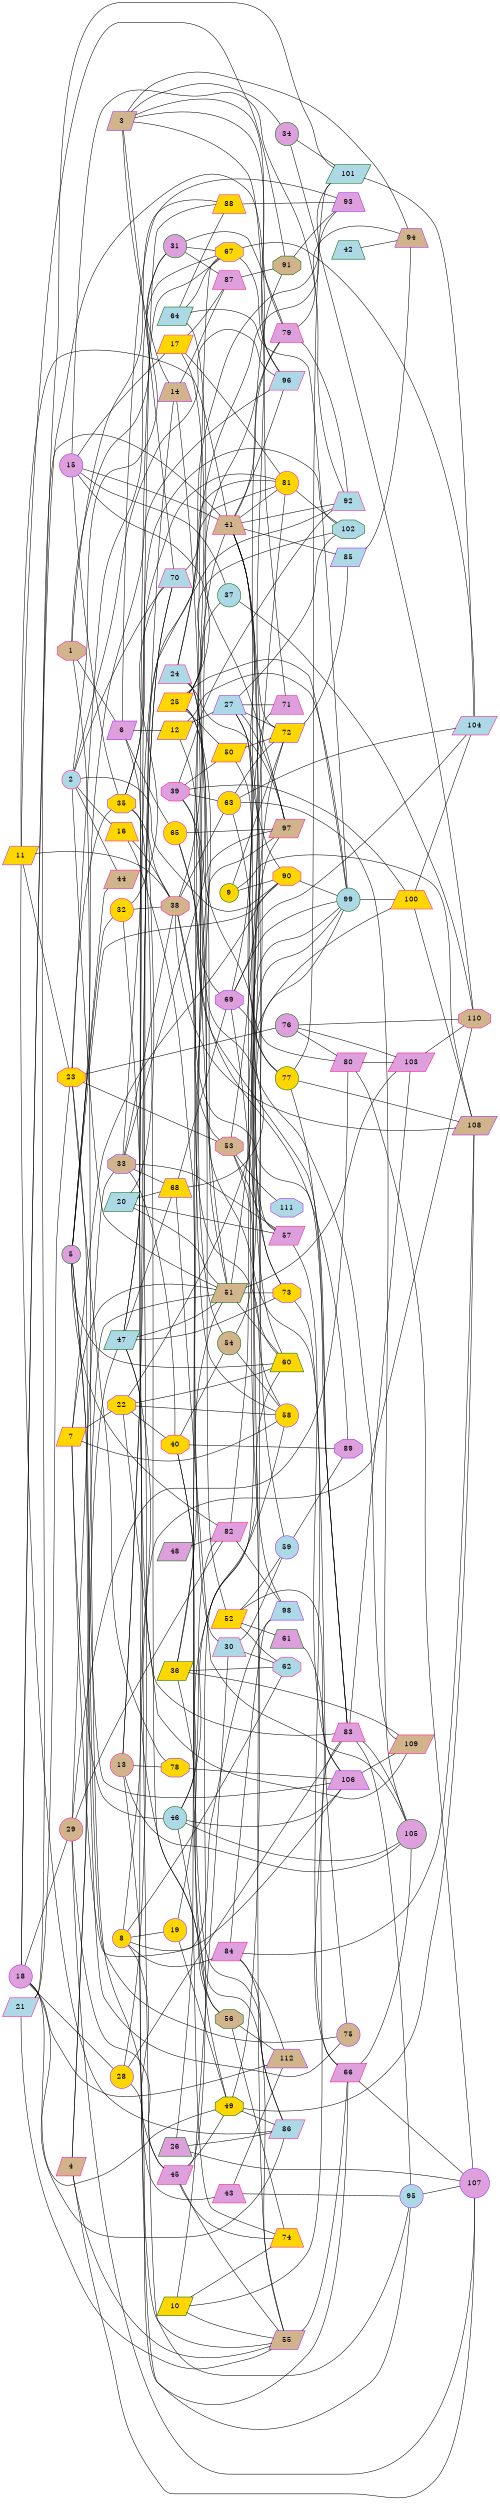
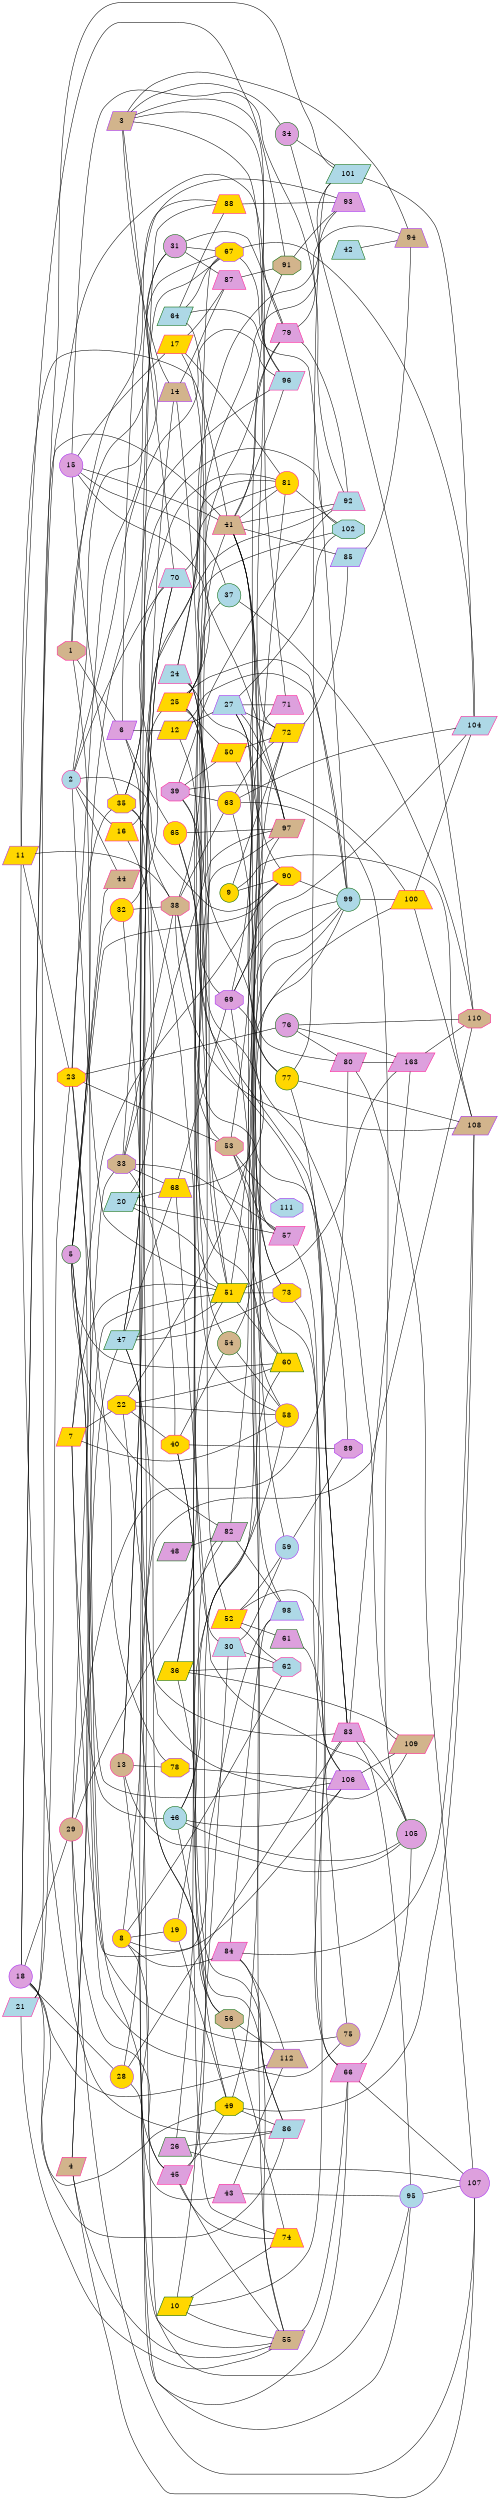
  graph {
    rankdir=LR
    node [color=deeppink fillcolor=gold shape=parallelogram style=filled]
    1 [fillcolor=tan shape=octagon]
    43 [fillcolor=plum shape=trapezium]
    88 [shape=trapezium]
    6 [color=purple fillcolor=plum]
    31 [color=darkgreen fillcolor=plum shape=circle]
    95 [color=purple fillcolor=lightblue shape=circle]
    112 [color=purple fillcolor=tan shape=trapezium]
    93 [color=purple fillcolor=plum shape=trapezium]
    65 [shape=circle]
    83 [fillcolor=plum shape=trapezium]
    12 [color=purple]
    79 [fillcolor=plum shape=trapezium]
    87 [fillcolor=plum shape=trapezium]
    67 [color=purple shape=octagon]
    107 [color=purple fillcolor=plum shape=circle]
    97 [fillcolor=tan]
    89 [color=purple fillcolor=plum shape=octagon]
    69 [color=purple fillcolor=plum shape=octagon]
-   103 [fillcolor=plum]
+   103 [fillcolor=plum label=163]
    105 [color=darkgreen fillcolor=plum shape=circle]
    99 [color=darkgreen fillcolor=lightblue shape=circle]
    54 [color=darkgreen fillcolor=tan shape=circle]
    27 [color=purple fillcolor=lightblue shape=trapezium]
    94 [color=purple fillcolor=tan shape=trapezium]
    92 [fillcolor=lightblue shape=trapezium]
    91 [color=darkgreen fillcolor=tan shape=octagon]
    96 [fillcolor=lightblue]
    104 [fillcolor=lightblue]
    2 [fillcolor=lightblue shape=circle]
    44 [fillcolor=tan]
    70 [fillcolor=lightblue shape=trapezium]
-   51 [color=darkgreen fillcolor=tan]
+   51 [color=darkgreen]
    16 [shape=trapezium]
    90 [shape=octagon]
    81 [shape=circle]
    71 [fillcolor=plum shape=trapezium]
    60 [color=darkgreen shape=trapezium]
    73 [color=purple shape=octagon]
    30 [fillcolor=lightblue shape=trapezium]
    25
    102 [color=darkgreen fillcolor=lightblue shape=octagon]
    75 [color=purple fillcolor=tan shape=circle]
    110 [fillcolor=tan shape=octagon]
    62 [fillcolor=lightblue shape=octagon]
    59 [color=purple fillcolor=lightblue shape=circle]
    58 [color=purple shape=circle]
    37 [color=darkgreen fillcolor=lightblue shape=circle]
    50
    100 [shape=trapezium]
    3 [color=purple fillcolor=tan]
    14 [color=purple fillcolor=tan shape=trapezium]
    34 [color=darkgreen fillcolor=plum shape=circle]
    101 [color=darkgreen fillcolor=lightblue]
    4 [fillcolor=tan]
    47 [color=darkgreen fillcolor=lightblue]
    55 [color=purple fillcolor=tan]
    68 [color=purple shape=trapezium]
    56 [color=darkgreen fillcolor=tan shape=octagon]
    66 [fillcolor=plum]
    74 [shape=trapezium]
    5 [color=darkgreen fillcolor=plum shape=circle]
    106 [color=purple fillcolor=plum shape=trapezium]
-   82 [fillcolor=plum]
+   82 [color=darkgreen fillcolor=plum]
    32 [shape=circle]
    109 [fillcolor=tan]
    98 [color=purple fillcolor=lightblue shape=trapezium]
    38 [fillcolor=tan shape=octagon]
    108 [color=purple fillcolor=tan]
    41 [fillcolor=tan shape=trapezium]
    53 [fillcolor=tan shape=octagon]
    63 [color=purple shape=circle]
    77 [color=darkgreen shape=circle]
    72 [color=purple]
    57 [fillcolor=plum]
    7
    46 [color=darkgreen fillcolor=lightblue shape=circle]
    22 [color=purple shape=octagon]
    40 [shape=octagon]
    86 [fillcolor=lightblue]
    8 [color=purple shape=circle]
    19 [color=purple shape=circle]
    84 [fillcolor=plum]
    45 [fillcolor=plum]
    49 [color=darkgreen shape=octagon]
    85 [color=purple fillcolor=lightblue]
    9 [color=darkgreen shape=circle]
    10 [color=darkgreen]
    11 [color=purple]
    23 [shape=octagon]
    78 [color=purple shape=octagon]
    35 [color=purple shape=octagon]
    76 [color=darkgreen fillcolor=plum shape=circle]
    111 [color=purple fillcolor=lightblue shape=octagon]
    80 [fillcolor=plum]
    13 [fillcolor=tan shape=circle]
    15 [color=purple fillcolor=plum shape=circle]
    17
    18 [color=purple fillcolor=plum shape=circle]
    28 [color=purple shape=circle]
    29 [fillcolor=tan shape=circle]
    33 [color=purple fillcolor=tan shape=octagon]
    20 [color=darkgreen fillcolor=lightblue]
    21 [fillcolor=lightblue]
    24 [fillcolor=lightblue shape=trapezium]
    26 [color=darkgreen fillcolor=plum shape=trapezium]
    36 [color=darkgreen]
    39 [fillcolor=plum shape=octagon]
    52
    61 [color=darkgreen fillcolor=plum shape=trapezium]
    42 [color=darkgreen fillcolor=lightblue shape=trapezium]
    48 [color=darkgreen fillcolor=plum]
    64 [color=darkgreen fillcolor=lightblue]
    1 -- 43
    1 -- 88
    1 -- 6
    1 -- 31
    43 -- 95
    43 -- 112
    88 -- 93
    6 -- 93
    6 -- 65
    6 -- 83
    6 -- 12
    31 -- 79
    31 -- 87
    31 -- 67
    95 -- 107
    65 -- 97
    65 -- 89
    65 -- 69
    83 -- 95
    83 -- 103
    83 -- 105
    12 -- 99
    12 -- 54
    12 -- 27
    79 -- 94
    79 -- 92
    87 -- 91
    67 -- 96
    67 -- 104
    69 -- 99
    69 -- 91
    69 -- 104
    69 -- 98
    69 -- 77
    103 -- 110
    99 -- 100
    54 -- 97
    54 -- 58
    27 -- 97
    27 -- 71
    27 -- 73
    27 -- 102
    27 -- 72
    27 -- 57
    91 -- 93
    2 -- 31
    2 -- 96
    2 -- 44
    2 -- 70
    2 -- 51
    2 -- 16
    2 -- 90
    70 -- 81
    51 -- 103
    51 -- 71
    51 -- 60
    51 -- 73
    16 -- 30
-   16 -- 38
+   16 -- 25
    90 -- 99
    81 -- 102
    73 -- 75
    30 -- 62
    30 -- 59
    25 -- 83
    25 -- 79
    25 -- 99
    25 -- 102
    25 -- 58
    25 -- 37
    25 -- 50
    59 -- 89
    37 -- 110
    50 -- 72
    50 -- 80
    100 -- 104
    100 -- 108
    3 -- 79
    3 -- 94
    3 -- 96
    3 -- 70
    3 -- 71
    3 -- 14
    3 -- 34
    14 -- 87
    14 -- 51
    34 -- 110
    34 -- 101
    101 -- 104
    4 -- 107
    4 -- 51
    4 -- 47
    4 -- 55
    47 -- 88
    47 -- 67
    47 -- 51
    47 -- 73
    47 -- 55
    47 -- 68
    47 -- 56
    55 -- 66
    68 -- 69
    68 -- 105
    68 -- 100
    56 -- 112
    56 -- 74
    66 -- 107
    66 -- 105
    5 -- 96
    5 -- 44
    5 -- 90
    5 -- 60
    5 -- 75
    5 -- 106
    5 -- 82
    5 -- 32
    106 -- 109
    82 -- 99
    82 -- 98
    32 -- 95
    32 -- 70
    32 -- 38
    38 -- 58
    38 -- 108
    38 -- 41
    38 -- 53
    38 -- 63
    41 -- 79
    41 -- 92
    41 -- 96
    41 -- 90
    41 -- 81
    41 -- 60
    41 -- 59
    41 -- 55
    41 -- 85
    53 -- 81
    53 -- 66
    53 -- 57
    53 -- 111
    63 -- 105
    63 -- 104
    63 -- 73
    63 -- 72
    77 -- 83
    77 -- 101
    77 -- 108
    72 -- 85
    57 -- 106
    7 -- 51
    7 -- 90
    7 -- 58
    7 -- 98
    7 -- 46
    7 -- 22
    46 -- 105
    46 -- 58
    46 -- 74
    46 -- 106
    46 -- 82
    22 -- 99
    22 -- 60
    22 -- 58
    22 -- 109
    22 -- 40
    40 -- 89
    40 -- 54
    40 -- 55
    40 -- 86
    8 -- 110
    8 -- 62
    8 -- 106
    8 -- 19
    8 -- 84
    8 -- 45
    19 -- 60
    19 -- 49
    84 -- 112
    84 -- 98
    84 -- 108
    84 -- 86
    45 -- 99
    45 -- 55
    45 -- 74
    45 -- 49
    49 -- 108
    49 -- 72
    49 -- 86
    85 -- 94
    9 -- 90
    9 -- 108
    9 -- 72
    10 -- 83
    10 -- 30
    10 -- 55
    10 -- 74
    11 -- 91
    11 -- 38
    11 -- 41
    11 -- 86
    11 -- 23
    23 -- 67
    23 -- 75
    23 -- 53
    23 -- 78
    23 -- 35
    23 -- 76
    78 -- 106
    35 -- 81
    35 -- 102
    35 -- 38
    35 -- 49
    76 -- 103
    76 -- 110
    76 -- 80
    80 -- 107
    80 -- 103
    13 -- 95
    13 -- 105
    13 -- 70
    13 -- 14
    13 -- 78
    15 -- 97
    15 -- 92
    15 -- 37
    15 -- 41
    15 -- 35
    15 -- 17
    17 -- 83
    17 -- 87
    17 -- 81
    18 -- 112
    18 -- 101
    18 -- 72
    18 -- 86
    18 -- 49
    18 -- 28
    18 -- 29
    28 -- 83
    28 -- 70
    28 -- 66
    29 -- 107
    29 -- 82
    29 -- 45
    29 -- 80
    29 -- 33
    33 -- 97
    33 -- 92
    33 -- 68
    33 -- 38
    33 -- 57
    33 -- 40
    20 -- 51
    20 -- 81
    20 -- 68
    20 -- 57
    21 -- 55
    21 -- 41
    21 -- 23
    24 -- 93
    24 -- 97
    24 -- 51
    24 -- 60
    24 -- 101
    26 -- 67
    26 -- 107
    26 -- 86
    36 -- 97
    36 -- 51
    36 -- 62
    36 -- 56
    36 -- 109
    39 -- 92
    39 -- 50
    39 -- 100
    39 -- 63
    39 -- 77
    39 -- 52
    52 -- 62
    52 -- 59
    52 -- 106
    52 -- 61
    61 -- 66
    42 -- 94
    48 -- 82
    64 -- 88
    64 -- 67
    64 -- 99
    64 -- 109
  }
